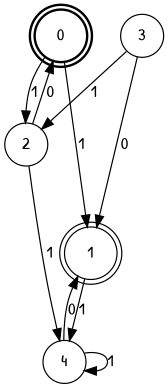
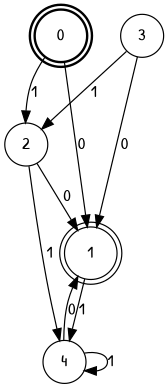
  digraph {
    fontname="Patrick Hand"
    node [fontname="Patrick Hand" shape=circle]
    edge [fontname="Patrick Hand"]
    0 [peripheries=2 style=bold]
    1 [peripheries=2]
    2
    4
    3
-   0 -> 1 [label=1]
+   0 -> 1 [label=0]
    0 -> 2 [label=1]
    1 -> 4 [label=1]
-   2 -> 0 [label=0]
+   2 -> 1 [label=0]
    2 -> 4 [label=1]
    4 -> 1 [label=0]
    4 -> 4 [label=1]
    3 -> 1 [label=0]
    3 -> 2 [label=1]
  }
